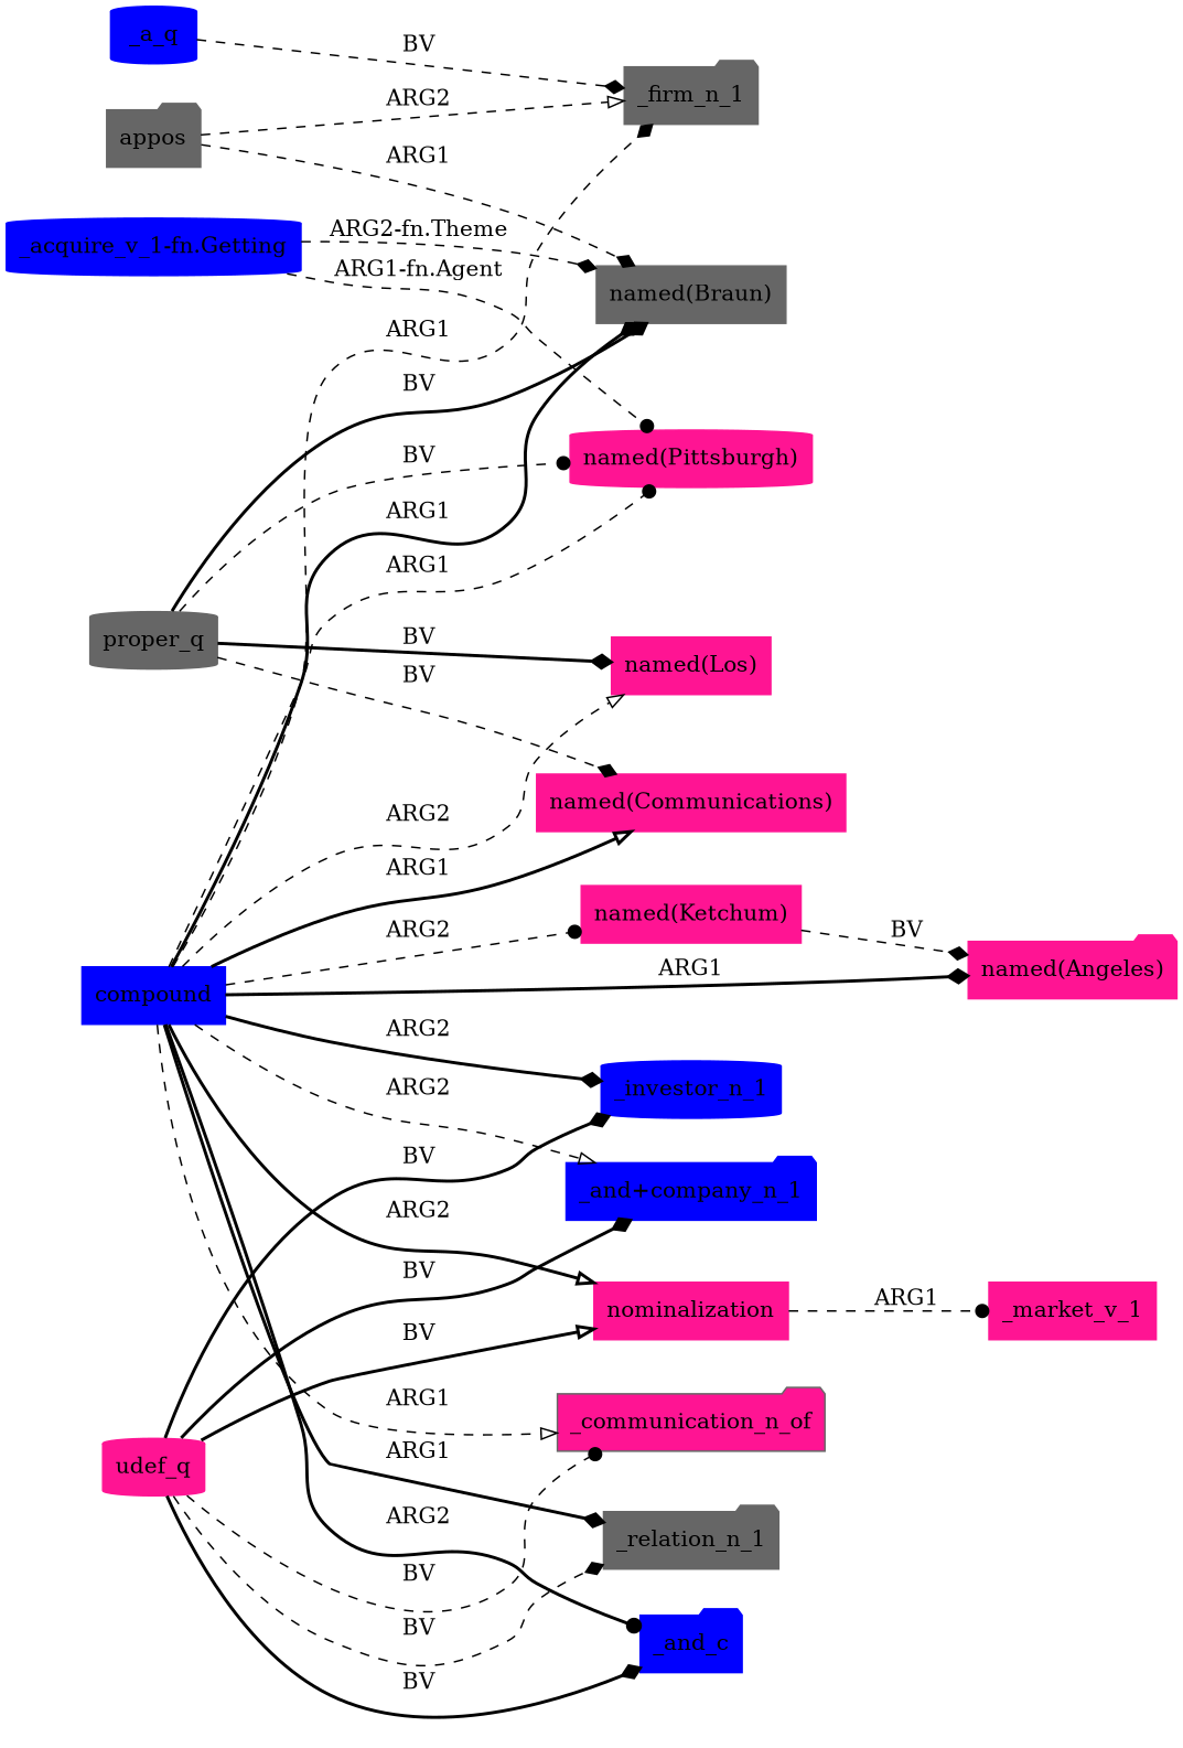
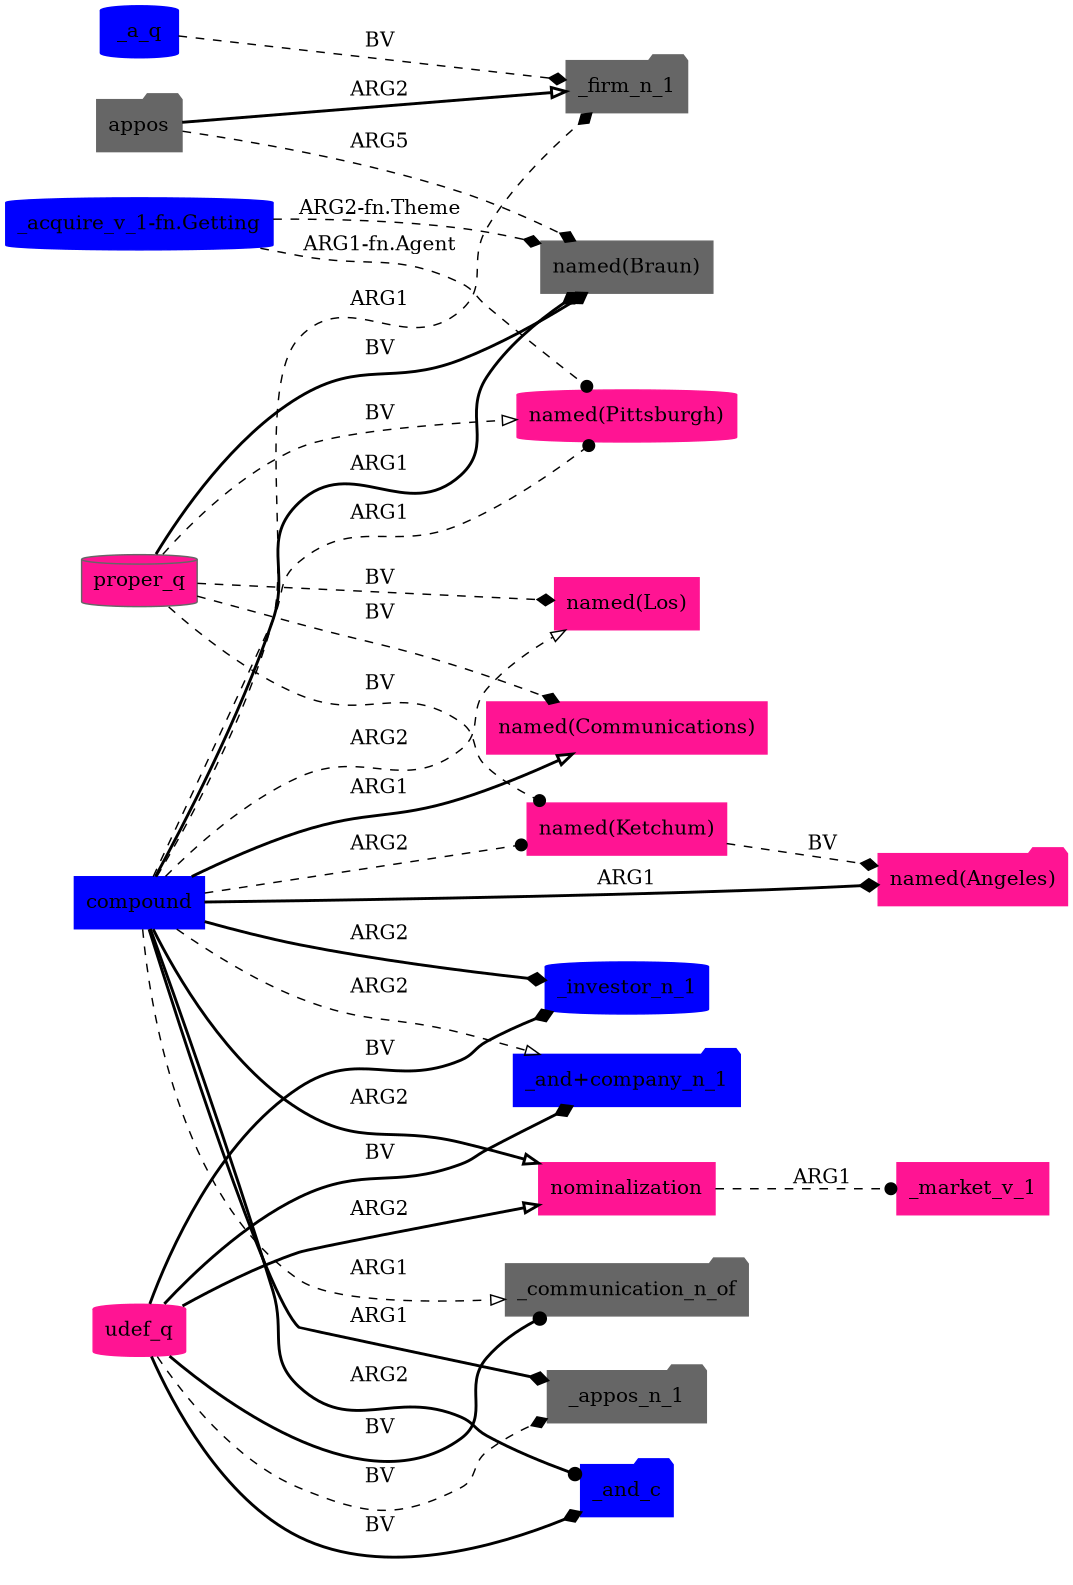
  digraph {
    rankdir=LR
    node [color=deeppink shape=box style=filled]
    edge [arrowhead=diamond style=dashed]
    compound [color=blue]
    "named(Pittsburgh)" [shape=cylinder]
    _firm_n_1 [color=gray40 shape=folder]
    _investor_n_1 [color=blue shape=cylinder]
    "named(Los)"
    nominalization
    "named(Communications)"
    "named(Ketchum)"
    "named(Angeles)" [shape=folder]
    "named(Braun)" [color=gray40]
    _and_c [color=blue shape=folder]
    "_and+company_n_1" [color=blue shape=folder]
-   _communication_n_of [color=gray40 shape=folder fillcolor=deeppink]
-   _relation_n_1 [color=gray40 shape=folder]
+   _communication_n_of [color=gray40 shape=folder]
+   _relation_n_1 [color=gray40 shape=folder label=_appos_n_1]
    _market_v_1
    appos [color=gray40 shape=folder]
    udef_q [shape=cylinder]
    "_acquire_v_1-fn.Getting" [color=blue shape=cylinder]
-   proper_q [color=gray40 shape=cylinder]
+   proper_q [color=gray40 shape=cylinder fillcolor=deeppink]
    _a_q [color=blue shape=cylinder]
    compound -> "named(Pittsburgh)" [arrowhead=dot label=ARG1]
    compound -> _firm_n_1 [label=ARG1]
    compound -> _investor_n_1 [label=ARG2 style=bold]
    compound -> "named(Los)" [arrowhead=onormal label=ARG2]
    compound -> nominalization [arrowhead=onormal label=ARG2 style=bold]
    compound -> "named(Communications)" [arrowhead=onormal label=ARG1 style=bold]
    compound -> "named(Ketchum)" [arrowhead=dot label=ARG2]
    compound -> "named(Angeles)" [label=ARG1 style=bold]
    compound -> "named(Braun)" [label=ARG1 style=bold]
    compound -> _and_c [arrowhead=dot label=ARG2 style=bold]
    compound -> "_and+company_n_1" [arrowhead=onormal label=ARG2]
    compound -> _communication_n_of [arrowhead=onormal label=ARG1]
    compound -> _relation_n_1 [label=ARG1 style=bold]
    nominalization -> _market_v_1 [arrowhead=dot label=ARG1]
    "named(Ketchum)" -> "named(Angeles)" [label=BV]
-   appos -> _firm_n_1 [arrowhead=onormal label=ARG2]
-   appos -> "named(Braun)" [label=ARG1]
+   appos -> _firm_n_1 [arrowhead=onormal label=ARG2 style=bold]
+   appos -> "named(Braun)" [label=ARG5]
    udef_q -> _investor_n_1 [label=BV style=bold]
-   udef_q -> nominalization [arrowhead=onormal label=BV style=bold]
+   udef_q -> nominalization [arrowhead=onormal label=ARG2 style=bold]
    udef_q -> _and_c [label=BV style=bold]
    udef_q -> "_and+company_n_1" [label=BV style=bold]
-   udef_q -> _communication_n_of [arrowhead=dot label=BV]
+   udef_q -> _communication_n_of [arrowhead=dot label=BV style=bold]
    udef_q -> _relation_n_1 [label=BV]
    "_acquire_v_1-fn.Getting" -> "named(Pittsburgh)" [arrowhead=dot label="ARG1-fn.Agent"]
    "_acquire_v_1-fn.Getting" -> "named(Braun)" [label="ARG2-fn.Theme"]
-   proper_q -> "named(Pittsburgh)" [arrowhead=dot label=BV]
-   proper_q -> "named(Los)" [label=BV style=bold]
+   proper_q -> "named(Pittsburgh)" [arrowhead=onormal label=BV]
+   proper_q -> "named(Los)" [label=BV]
    proper_q -> "named(Communications)" [label=BV]
+   proper_q -> "named(Ketchum)" [arrowhead=dot label=BV]
    proper_q -> "named(Braun)" [label=BV style=bold]
    _a_q -> _firm_n_1 [label=BV]
  }
